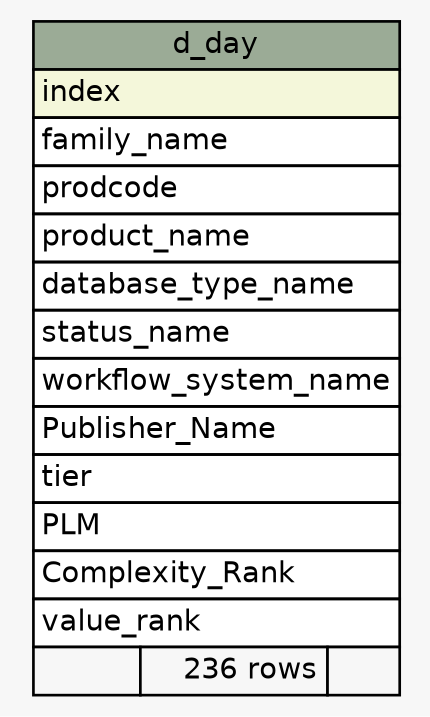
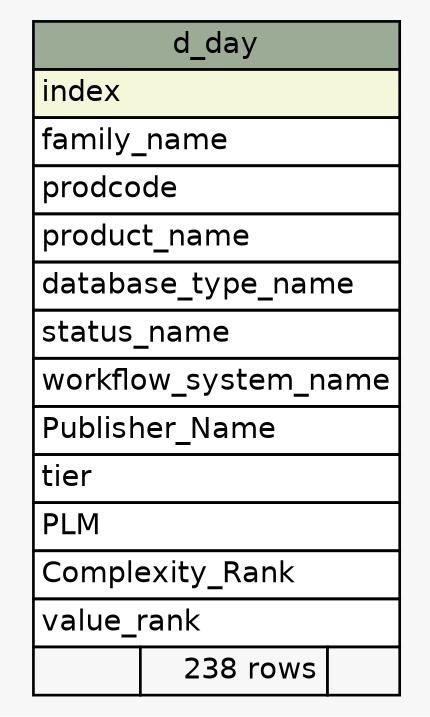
  digraph {
    bgcolor="#f7f7f7"
    fontname=Helvetica
    fontsize=11
    nodesep=0.18
    rankdir=TB
    ranksep=0.46
-   n1 [fontname=Helvetica fontsize=11 label=<     <TABLE BORDER="0" CELLBORDER="1" CELLSPACING="0" BGCOLOR="#ffffff">       <TR><TD COLSPAN="3" BGCOLOR="#9bab96" ALIGN="CENTER">d_day</TD></TR>       <TR><TD PORT="index" COLSPAN="3" BGCOLOR="#f4f7da" ALIGN="LEFT">index</TD></TR>       <TR><TD PORT="family_name" COLSPAN="3" ALIGN="LEFT">family_name</TD></TR>       <TR><TD PORT="prodcode" COLSPAN="3" ALIGN="LEFT">prodcode</TD></TR>       <TR><TD PORT="product_name" COLSPAN="3" ALIGN="LEFT">product_name</TD></TR>       <TR><TD PORT="database_type_name" COLSPAN="3" ALIGN="LEFT">database_type_name</TD></TR>       <TR><TD PORT="status_name" COLSPAN="3" ALIGN="LEFT">status_name</TD></TR>       <TR><TD PORT="workflow_system_name" COLSPAN="3" ALIGN="LEFT">workflow_system_name</TD></TR>       <TR><TD PORT="Publisher_Name" COLSPAN="3" ALIGN="LEFT">Publisher_Name</TD></TR>       <TR><TD PORT="tier" COLSPAN="3" ALIGN="LEFT">tier</TD></TR>       <TR><TD PORT="PLM" COLSPAN="3" ALIGN="LEFT">PLM</TD></TR>       <TR><TD PORT="Complexity_Rank" COLSPAN="3" ALIGN="LEFT">Complexity_Rank</TD></TR>       <TR><TD PORT="value_rank" COLSPAN="3" ALIGN="LEFT">value_rank</TD></TR>       <TR><TD ALIGN="LEFT" BGCOLOR="#f7f7f7">  </TD><TD ALIGN="RIGHT" BGCOLOR="#f7f7f7">236 rows</TD><TD ALIGN="RIGHT" BGCOLOR="#f7f7f7">  </TD></TR>     </TABLE>> shape=plaintext]
+   n1 [fontname=Helvetica fontsize=11 label=<     <TABLE BORDER="0" CELLBORDER="1" CELLSPACING="0" BGCOLOR="#ffffff">       <TR><TD COLSPAN="3" BGCOLOR="#9bab96" ALIGN="CENTER">d_day</TD></TR>       <TR><TD PORT="index" COLSPAN="3" BGCOLOR="#f4f7da" ALIGN="LEFT">index</TD></TR>       <TR><TD PORT="family_name" COLSPAN="3" ALIGN="LEFT">family_name</TD></TR>       <TR><TD PORT="prodcode" COLSPAN="3" ALIGN="LEFT">prodcode</TD></TR>       <TR><TD PORT="product_name" COLSPAN="3" ALIGN="LEFT">product_name</TD></TR>       <TR><TD PORT="database_type_name" COLSPAN="3" ALIGN="LEFT">database_type_name</TD></TR>       <TR><TD PORT="status_name" COLSPAN="3" ALIGN="LEFT">status_name</TD></TR>       <TR><TD PORT="workflow_system_name" COLSPAN="3" ALIGN="LEFT">workflow_system_name</TD></TR>       <TR><TD PORT="Publisher_Name" COLSPAN="3" ALIGN="LEFT">Publisher_Name</TD></TR>       <TR><TD PORT="tier" COLSPAN="3" ALIGN="LEFT">tier</TD></TR>       <TR><TD PORT="PLM" COLSPAN="3" ALIGN="LEFT">PLM</TD></TR>       <TR><TD PORT="Complexity_Rank" COLSPAN="3" ALIGN="LEFT">Complexity_Rank</TD></TR>       <TR><TD PORT="value_rank" COLSPAN="3" ALIGN="LEFT">value_rank</TD></TR>       <TR><TD ALIGN="LEFT" BGCOLOR="#f7f7f7">  </TD><TD ALIGN="RIGHT" BGCOLOR="#f7f7f7">238 rows</TD><TD ALIGN="RIGHT" BGCOLOR="#f7f7f7">  </TD></TR>     </TABLE>> shape=plaintext]
  }
